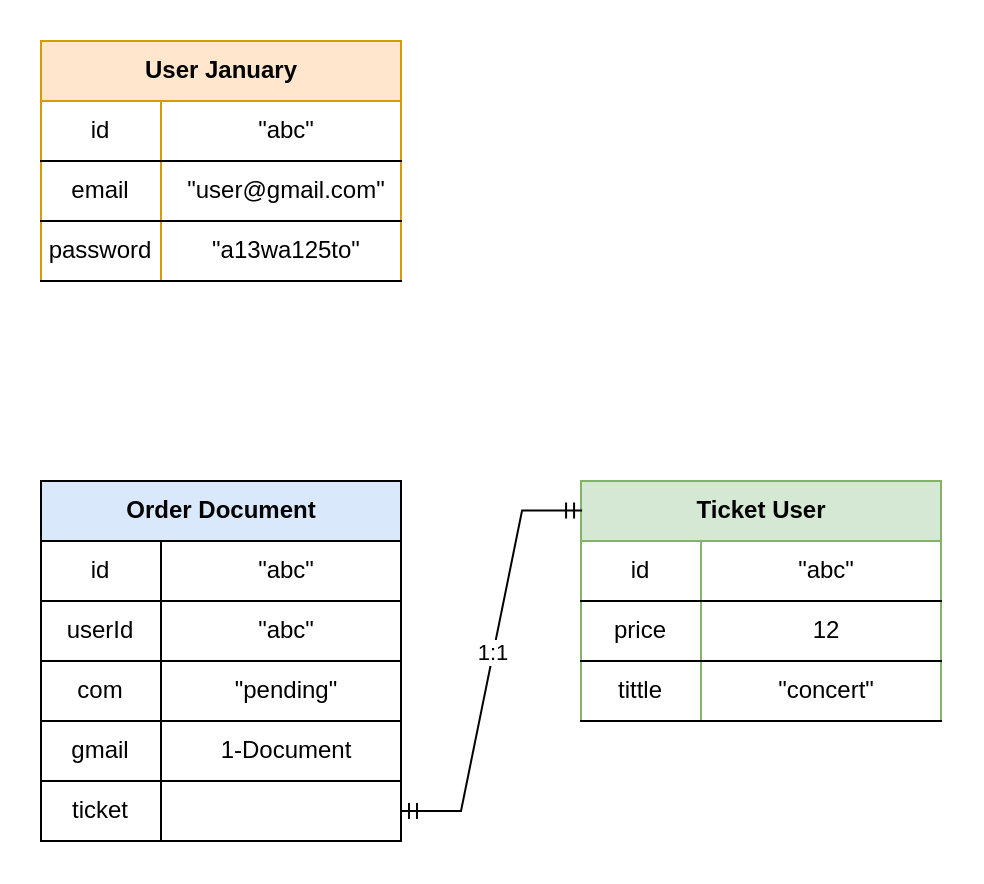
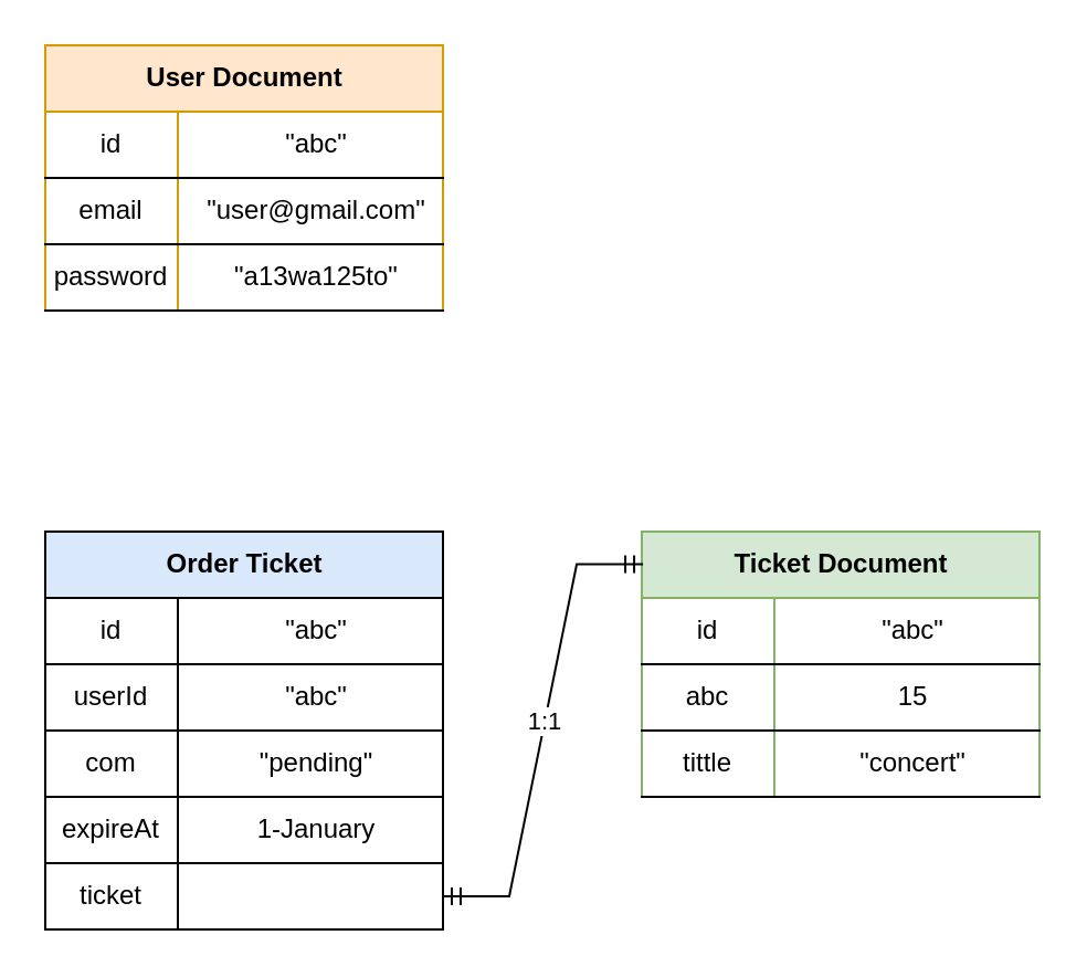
  <mxCell id="0" />
  <mxCell id="1" parent="0" />
- <mxCell id="2" value="Ticket User" style="shape=table;startSize=30;container=1;collapsible=1;childLayout=tableLayout;fixedRows=1;rowLines=0;fontStyle=1;align=center;resizeLast=1;html=1;swimlaneFillColor=default;strokeColor=#82b366;fillColor=#d5e8d4;" vertex="1" parent="1"><mxGeometry x="290" y="240" width="180" height="120" as="geometry"><mxRectangle x="290" y="130" width="70" height="30" as="alternateBounds" /></mxGeometry></mxCell>
+ <mxCell id="2" value="Ticket Document" style="shape=table;startSize=30;container=1;collapsible=1;childLayout=tableLayout;fixedRows=1;rowLines=0;fontStyle=1;align=center;resizeLast=1;html=1;swimlaneFillColor=default;strokeColor=#82b366;fillColor=#d5e8d4;" vertex="1" parent="1"><mxGeometry x="290" y="240" width="180" height="120" as="geometry"><mxRectangle x="290" y="130" width="70" height="30" as="alternateBounds" /></mxGeometry></mxCell>
  <mxCell id="3" style="shape=tableRow;horizontal=0;startSize=0;swimlaneHead=0;swimlaneBody=0;fillColor=none;collapsible=0;dropTarget=0;points=[[0,0.5],[1,0.5]];portConstraint=eastwest;top=0;left=0;right=0;bottom=0;align=center;" vertex="1" parent="2"><mxGeometry y="30" width="180" height="30" as="geometry" /></mxCell>
  <mxCell id="4" value="id" style="shape=partialRectangle;connectable=0;fillColor=none;top=0;left=0;bottom=1;right=0;editable=1;overflow=hidden;whiteSpace=wrap;html=1;align=center;" vertex="1" parent="3"><mxGeometry width="60" height="30" as="geometry"><mxRectangle width="60" height="30" as="alternateBounds" /></mxGeometry></mxCell>
  <mxCell id="5" value="&quot;abc&quot;" style="shape=partialRectangle;connectable=0;fillColor=none;top=0;left=0;bottom=1;right=0;align=center;spacingLeft=6;overflow=hidden;whiteSpace=wrap;html=1;" vertex="1" parent="3"><mxGeometry x="60" width="120" height="30" as="geometry"><mxRectangle width="120" height="30" as="alternateBounds" /></mxGeometry></mxCell>
  <mxCell id="6" value="" style="shape=tableRow;horizontal=0;startSize=0;swimlaneHead=0;swimlaneBody=0;fillColor=none;collapsible=0;dropTarget=0;points=[[0,0.5],[1,0.5]];portConstraint=eastwest;top=0;left=0;right=0;bottom=1;align=center;" vertex="1" parent="2"><mxGeometry y="60" width="180" height="30" as="geometry" /></mxCell>
- <mxCell id="7" value="price" style="shape=partialRectangle;connectable=0;fillColor=none;top=0;left=0;bottom=1;right=0;editable=1;overflow=hidden;whiteSpace=wrap;html=1;align=center;" vertex="1" parent="6"><mxGeometry width="60" height="30" as="geometry"><mxRectangle width="60" height="30" as="alternateBounds" /></mxGeometry></mxCell>
- <mxCell id="8" value="12" style="shape=partialRectangle;connectable=0;fillColor=none;top=0;left=0;bottom=1;right=0;align=center;spacingLeft=6;overflow=hidden;whiteSpace=wrap;html=1;" vertex="1" parent="6"><mxGeometry x="60" width="120" height="30" as="geometry"><mxRectangle width="120" height="30" as="alternateBounds" /></mxGeometry></mxCell>
+ <mxCell id="7" value="abc" style="shape=partialRectangle;connectable=0;fillColor=none;top=0;left=0;bottom=1;right=0;editable=1;overflow=hidden;whiteSpace=wrap;html=1;align=center;" vertex="1" parent="6"><mxGeometry width="60" height="30" as="geometry"><mxRectangle width="60" height="30" as="alternateBounds" /></mxGeometry></mxCell>
+ <mxCell id="8" value="15" style="shape=partialRectangle;connectable=0;fillColor=none;top=0;left=0;bottom=1;right=0;align=center;spacingLeft=6;overflow=hidden;whiteSpace=wrap;html=1;" vertex="1" parent="6"><mxGeometry x="60" width="120" height="30" as="geometry"><mxRectangle width="120" height="30" as="alternateBounds" /></mxGeometry></mxCell>
  <mxCell id="9" value="" style="shape=tableRow;horizontal=0;startSize=0;swimlaneHead=0;swimlaneBody=0;fillColor=none;collapsible=0;dropTarget=0;points=[[0,0.5],[1,0.5]];portConstraint=eastwest;top=0;left=0;right=0;bottom=1;align=center;" vertex="1" parent="2"><mxGeometry y="90" width="180" height="30" as="geometry" /></mxCell>
  <mxCell id="10" value="tittle" style="shape=partialRectangle;connectable=0;fillColor=none;top=0;left=0;bottom=1;right=0;editable=1;overflow=hidden;whiteSpace=wrap;html=1;align=center;" vertex="1" parent="9"><mxGeometry width="60" height="30" as="geometry"><mxRectangle width="60" height="30" as="alternateBounds" /></mxGeometry></mxCell>
  <mxCell id="11" value="&quot;concert&quot;" style="shape=partialRectangle;connectable=0;fillColor=none;top=0;left=0;bottom=1;right=0;align=center;spacingLeft=6;overflow=hidden;whiteSpace=wrap;html=1;" vertex="1" parent="9"><mxGeometry x="60" width="120" height="30" as="geometry"><mxRectangle width="120" height="30" as="alternateBounds" /></mxGeometry></mxCell>
- <mxCell id="12" value="Order Document" style="shape=table;startSize=30;container=1;collapsible=1;childLayout=tableLayout;fixedRows=1;rowLines=0;fontStyle=1;align=center;resizeLast=1;html=1;swimlaneFillColor=default;strokeColor=default;fillColor=#dae8fc;" vertex="1" parent="1"><mxGeometry x="20" y="240" width="180" height="180" as="geometry"><mxRectangle x="290" y="130" width="70" height="30" as="alternateBounds" /></mxGeometry></mxCell>
+ <mxCell id="12" value="Order Ticket" style="shape=table;startSize=30;container=1;collapsible=1;childLayout=tableLayout;fixedRows=1;rowLines=0;fontStyle=1;align=center;resizeLast=1;html=1;swimlaneFillColor=default;strokeColor=default;fillColor=#dae8fc;" vertex="1" parent="1"><mxGeometry x="20" y="240" width="180" height="180" as="geometry"><mxRectangle x="290" y="130" width="70" height="30" as="alternateBounds" /></mxGeometry></mxCell>
  <mxCell id="13" style="shape=tableRow;horizontal=0;startSize=0;swimlaneHead=0;swimlaneBody=0;fillColor=none;collapsible=0;dropTarget=0;points=[[0,0.5],[1,0.5]];portConstraint=eastwest;top=0;left=0;right=0;bottom=1;align=center;" vertex="1" parent="12"><mxGeometry y="30" width="180" height="30" as="geometry" /></mxCell>
  <mxCell id="14" value="id" style="shape=partialRectangle;connectable=0;fillColor=none;top=0;left=0;bottom=1;right=0;editable=1;overflow=hidden;whiteSpace=wrap;html=1;align=center;" vertex="1" parent="13"><mxGeometry width="60" height="30" as="geometry"><mxRectangle width="60" height="30" as="alternateBounds" /></mxGeometry></mxCell>
  <mxCell id="15" value="&quot;abc&quot;" style="shape=partialRectangle;connectable=0;fillColor=none;top=0;left=0;bottom=1;right=0;align=center;spacingLeft=6;overflow=hidden;whiteSpace=wrap;html=1;shadow=0;" vertex="1" parent="13"><mxGeometry x="60" width="120" height="30" as="geometry"><mxRectangle width="120" height="30" as="alternateBounds" /></mxGeometry></mxCell>
  <mxCell id="16" value="" style="shape=tableRow;horizontal=0;startSize=0;swimlaneHead=0;swimlaneBody=0;fillColor=none;collapsible=0;dropTarget=0;points=[[0,0.5],[1,0.5]];portConstraint=eastwest;top=0;left=0;right=0;bottom=1;align=center;" vertex="1" parent="12"><mxGeometry y="60" width="180" height="30" as="geometry" /></mxCell>
  <mxCell id="17" value="userId" style="shape=partialRectangle;connectable=0;fillColor=none;top=0;left=0;bottom=1;right=0;editable=1;overflow=hidden;whiteSpace=wrap;html=1;align=center;" vertex="1" parent="16"><mxGeometry width="60" height="30" as="geometry"><mxRectangle width="60" height="30" as="alternateBounds" /></mxGeometry></mxCell>
  <mxCell id="18" value="&quot;abc&quot;" style="shape=partialRectangle;connectable=0;fillColor=none;top=0;left=0;bottom=1;right=0;align=center;spacingLeft=6;overflow=hidden;whiteSpace=wrap;html=1;" vertex="1" parent="16"><mxGeometry x="60" width="120" height="30" as="geometry"><mxRectangle width="120" height="30" as="alternateBounds" /></mxGeometry></mxCell>
  <mxCell id="19" value="" style="shape=tableRow;horizontal=0;startSize=0;swimlaneHead=0;swimlaneBody=0;fillColor=none;collapsible=0;dropTarget=0;points=[[0,0.5],[1,0.5]];portConstraint=eastwest;top=0;left=0;right=0;bottom=1;align=center;" vertex="1" parent="12"><mxGeometry y="90" width="180" height="30" as="geometry" /></mxCell>
  <mxCell id="20" value="com" style="shape=partialRectangle;connectable=0;fillColor=none;top=0;left=0;bottom=1;right=0;editable=1;overflow=hidden;whiteSpace=wrap;html=1;align=center;" vertex="1" parent="19"><mxGeometry width="60" height="30" as="geometry"><mxRectangle width="60" height="30" as="alternateBounds" /></mxGeometry></mxCell>
  <mxCell id="21" value="&quot;pending&quot;" style="shape=partialRectangle;connectable=0;fillColor=none;top=0;left=0;bottom=1;right=0;align=center;spacingLeft=6;overflow=hidden;whiteSpace=wrap;html=1;" vertex="1" parent="19"><mxGeometry x="60" width="120" height="30" as="geometry"><mxRectangle width="120" height="30" as="alternateBounds" /></mxGeometry></mxCell>
  <mxCell id="22" value="" style="shape=tableRow;horizontal=0;startSize=0;swimlaneHead=0;swimlaneBody=0;fillColor=none;collapsible=0;dropTarget=0;points=[[0,0.5],[1,0.5]];portConstraint=eastwest;top=0;left=0;right=0;bottom=1;align=center;" vertex="1" parent="12"><mxGeometry y="120" width="180" height="30" as="geometry" /></mxCell>
- <mxCell id="23" value="gmail" style="shape=partialRectangle;connectable=0;fillColor=none;top=0;left=0;bottom=1;right=0;editable=1;overflow=hidden;whiteSpace=wrap;html=1;align=center;" vertex="1" parent="22"><mxGeometry width="60" height="30" as="geometry"><mxRectangle width="60" height="30" as="alternateBounds" /></mxGeometry></mxCell>
- <mxCell id="24" value="1-Document" style="shape=partialRectangle;connectable=0;fillColor=none;top=0;left=0;bottom=1;right=0;align=center;spacingLeft=6;overflow=hidden;whiteSpace=wrap;html=1;" vertex="1" parent="22"><mxGeometry x="60" width="120" height="30" as="geometry"><mxRectangle width="120" height="30" as="alternateBounds" /></mxGeometry></mxCell>
+ <mxCell id="23" value="expireAt" style="shape=partialRectangle;connectable=0;fillColor=none;top=0;left=0;bottom=1;right=0;editable=1;overflow=hidden;whiteSpace=wrap;html=1;align=center;" vertex="1" parent="22"><mxGeometry width="60" height="30" as="geometry"><mxRectangle width="60" height="30" as="alternateBounds" /></mxGeometry></mxCell>
+ <mxCell id="24" value="1-January" style="shape=partialRectangle;connectable=0;fillColor=none;top=0;left=0;bottom=1;right=0;align=center;spacingLeft=6;overflow=hidden;whiteSpace=wrap;html=1;" vertex="1" parent="22"><mxGeometry x="60" width="120" height="30" as="geometry"><mxRectangle width="120" height="30" as="alternateBounds" /></mxGeometry></mxCell>
  <mxCell id="25" style="shape=tableRow;horizontal=0;startSize=0;swimlaneHead=0;swimlaneBody=0;fillColor=none;collapsible=0;dropTarget=0;points=[[0,0.5],[1,0.5]];portConstraint=eastwest;top=0;left=0;right=0;bottom=1;align=center;" vertex="1" parent="12"><mxGeometry y="150" width="180" height="30" as="geometry" /></mxCell>
  <mxCell id="26" value="ticket" style="shape=partialRectangle;connectable=0;fillColor=none;top=0;left=0;bottom=1;right=0;editable=1;overflow=hidden;whiteSpace=wrap;html=1;align=center;" vertex="1" parent="25"><mxGeometry width="60" height="30" as="geometry"><mxRectangle width="60" height="30" as="alternateBounds" /></mxGeometry></mxCell>
  <mxCell id="27" value="" style="shape=partialRectangle;connectable=0;fillColor=none;top=0;left=0;bottom=1;right=0;align=center;spacingLeft=6;overflow=hidden;whiteSpace=wrap;html=1;" vertex="1" parent="25"><mxGeometry x="60" width="120" height="30" as="geometry"><mxRectangle width="120" height="30" as="alternateBounds" /></mxGeometry></mxCell>
  <mxCell id="28" value="" style="edgeStyle=entityRelationEdgeStyle;fontSize=12;html=1;endArrow=ERmandOne;startArrow=ERmandOne;rounded=0;entryX=0.003;entryY=0.123;entryDx=0;entryDy=0;entryPerimeter=0;" edge="1" parent="1" source="25" target="2"><mxGeometry width="100" height="100" relative="1" as="geometry"><mxPoint x="200" y="400" as="sourcePoint" /><mxPoint x="300" y="300" as="targetPoint" /></mxGeometry></mxCell>
  <mxCell id="29" value="1:1" style="edgeLabel;html=1;align=center;verticalAlign=middle;resizable=0;points=[];" vertex="1" connectable="0" parent="28"><mxGeometry x="0.044" y="1" relative="1" as="geometry"><mxPoint as="offset" /></mxGeometry></mxCell>
- <mxCell id="30" value="User January" style="shape=table;startSize=30;container=1;collapsible=1;childLayout=tableLayout;fixedRows=1;rowLines=0;fontStyle=1;align=center;resizeLast=1;html=1;swimlaneFillColor=default;strokeColor=#d79b00;fillColor=#ffe6cc;" vertex="1" parent="1"><mxGeometry x="20" y="20" width="180" height="120" as="geometry"><mxRectangle x="290" y="130" width="70" height="30" as="alternateBounds" /></mxGeometry></mxCell>
+ <mxCell id="30" value="User Document" style="shape=table;startSize=30;container=1;collapsible=1;childLayout=tableLayout;fixedRows=1;rowLines=0;fontStyle=1;align=center;resizeLast=1;html=1;swimlaneFillColor=default;strokeColor=#d79b00;fillColor=#ffe6cc;" vertex="1" parent="1"><mxGeometry x="20" y="20" width="180" height="120" as="geometry"><mxRectangle x="290" y="130" width="70" height="30" as="alternateBounds" /></mxGeometry></mxCell>
  <mxCell id="31" style="shape=tableRow;horizontal=0;startSize=0;swimlaneHead=0;swimlaneBody=0;fillColor=none;collapsible=0;dropTarget=0;points=[[0,0.5],[1,0.5]];portConstraint=eastwest;top=0;left=0;right=0;bottom=1;align=center;" vertex="1" parent="30"><mxGeometry y="30" width="180" height="30" as="geometry" /></mxCell>
  <mxCell id="32" value="id" style="shape=partialRectangle;connectable=0;fillColor=none;top=0;left=0;bottom=1;right=0;editable=1;overflow=hidden;whiteSpace=wrap;html=1;align=center;" vertex="1" parent="31"><mxGeometry width="60" height="30" as="geometry"><mxRectangle width="60" height="30" as="alternateBounds" /></mxGeometry></mxCell>
  <mxCell id="33" value="&quot;abc&quot;" style="shape=partialRectangle;connectable=0;fillColor=none;top=0;left=0;bottom=1;right=0;align=center;spacingLeft=6;overflow=hidden;whiteSpace=wrap;html=1;shadow=0;" vertex="1" parent="31"><mxGeometry x="60" width="120" height="30" as="geometry"><mxRectangle width="120" height="30" as="alternateBounds" /></mxGeometry></mxCell>
  <mxCell id="34" value="" style="shape=tableRow;horizontal=0;startSize=0;swimlaneHead=0;swimlaneBody=0;fillColor=none;collapsible=0;dropTarget=0;points=[[0,0.5],[1,0.5]];portConstraint=eastwest;top=0;left=0;right=0;bottom=1;align=center;" vertex="1" parent="30"><mxGeometry y="60" width="180" height="30" as="geometry" /></mxCell>
  <mxCell id="35" value="email" style="shape=partialRectangle;connectable=0;fillColor=none;top=0;left=0;bottom=1;right=0;editable=1;overflow=hidden;whiteSpace=wrap;html=1;align=center;" vertex="1" parent="34"><mxGeometry width="60" height="30" as="geometry"><mxRectangle width="60" height="30" as="alternateBounds" /></mxGeometry></mxCell>
  <mxCell id="36" value="&quot;user@gmail.com&quot;" style="shape=partialRectangle;connectable=0;fillColor=none;top=0;left=0;bottom=1;right=0;align=center;spacingLeft=6;overflow=hidden;whiteSpace=wrap;html=1;" vertex="1" parent="34"><mxGeometry x="60" width="120" height="30" as="geometry"><mxRectangle width="120" height="30" as="alternateBounds" /></mxGeometry></mxCell>
  <mxCell id="37" value="" style="shape=tableRow;horizontal=0;startSize=0;swimlaneHead=0;swimlaneBody=0;fillColor=none;collapsible=0;dropTarget=0;points=[[0,0.5],[1,0.5]];portConstraint=eastwest;top=0;left=0;right=0;bottom=1;align=center;" vertex="1" parent="30"><mxGeometry y="90" width="180" height="30" as="geometry" /></mxCell>
  <mxCell id="38" value="password" style="shape=partialRectangle;connectable=0;fillColor=none;top=0;left=0;bottom=1;right=0;editable=1;overflow=hidden;whiteSpace=wrap;html=1;align=center;" vertex="1" parent="37"><mxGeometry width="60" height="30" as="geometry"><mxRectangle width="60" height="30" as="alternateBounds" /></mxGeometry></mxCell>
  <mxCell id="39" value="&quot;a13wa125to&quot;" style="shape=partialRectangle;connectable=0;fillColor=none;top=0;left=0;bottom=1;right=0;align=center;spacingLeft=6;overflow=hidden;whiteSpace=wrap;html=1;" vertex="1" parent="37"><mxGeometry x="60" width="120" height="30" as="geometry"><mxRectangle width="120" height="30" as="alternateBounds" /></mxGeometry></mxCell>
